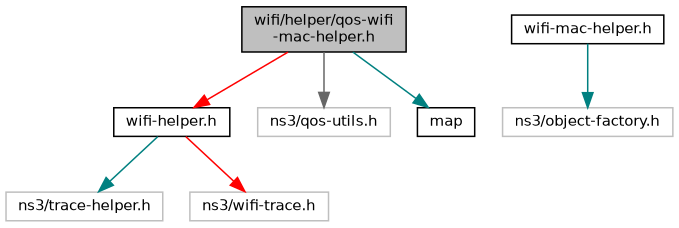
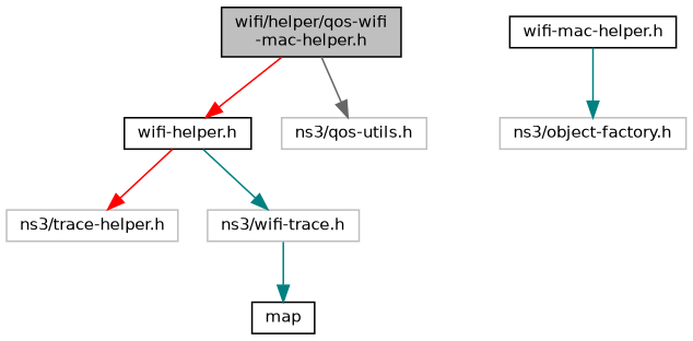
  digraph {
    node [color=black fillcolor=white fontname=Helvetica fontsize=10 shape=record style=filled]
    edge [color=teal fontname=Helvetica fontsize=10 labelfontname=Helvetica labelfontsize=10 style=solid]
    n1 [fillcolor=grey75 fontcolor=black height=0.2 label="wifi/helper/qos-wifi\l-mac-helper.h" width=0.4]
    n2 [height=0.2 label="wifi-helper.h" width=0.4]
    n3 [color=grey75 height=0.2 label="ns3/qos-utils.h" width=0.4]
    n4 [height=0.2 label=map width=0.4]
    n5 [color=grey75 height=0.2 label="ns3/trace-helper.h" width=0.4]
    n6 [color=grey75 height=0.2 label="ns3/wifi-trace.h" width=0.4]
    n7 [height=0.2 label="wifi-mac-helper.h" width=0.4]
    n8 [color=grey75 height=0.2 label="ns3/object-factory.h" width=0.4]
    n1 -> n2 [color=red]
    n1 -> n3 [color=gray40]
-   n1 -> n4
-   n2 -> n5
-   n2 -> n6 [color=red]
+   n6 -> n4
+   n2 -> n5 [color=red]
+   n2 -> n6
    n7 -> n8
  }
